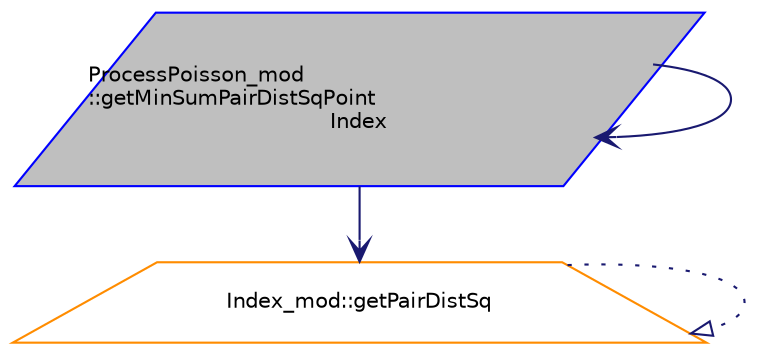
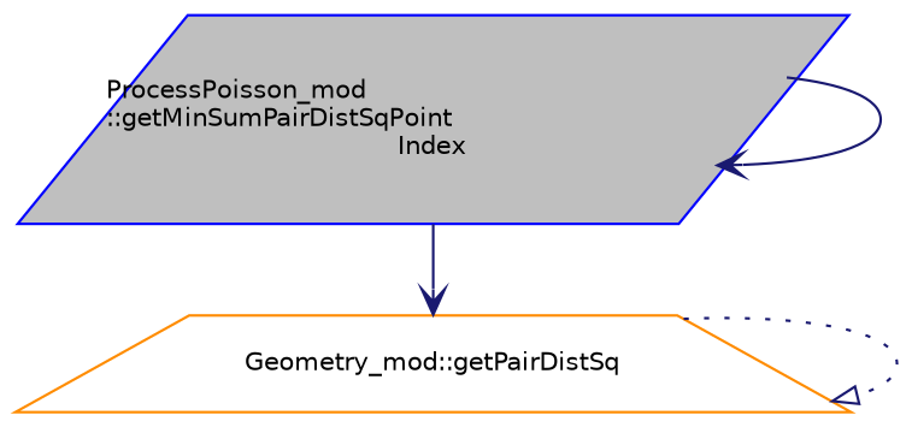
  digraph {
    rankdir=TB
    node [fontname=Helvetica fontsize=10 style=filled]
    edge [color=midnightblue fontname=Helvetica fontsize=10 labelfontname=Helvetica labelfontsize=10 style=solid arrowhead=vee]
    n1 [color=blue fillcolor=grey75 fontcolor=black height=0.2 label="ProcessPoisson_mod\l::getMinSumPairDistSqPoint\lIndex" shape=parallelogram width=0.4]
-   n2 [color=darkorange fillcolor=white height=0.2 label="Index_mod::getPairDistSq" shape=trapezium width=0.4]
+   n2 [color=darkorange fillcolor=white height=0.2 label="Geometry_mod::getPairDistSq" shape=trapezium width=0.4]
    n1 -> n1
    n1 -> n2
    n2 -> n2 [style=dotted arrowhead=onormal]
  }
